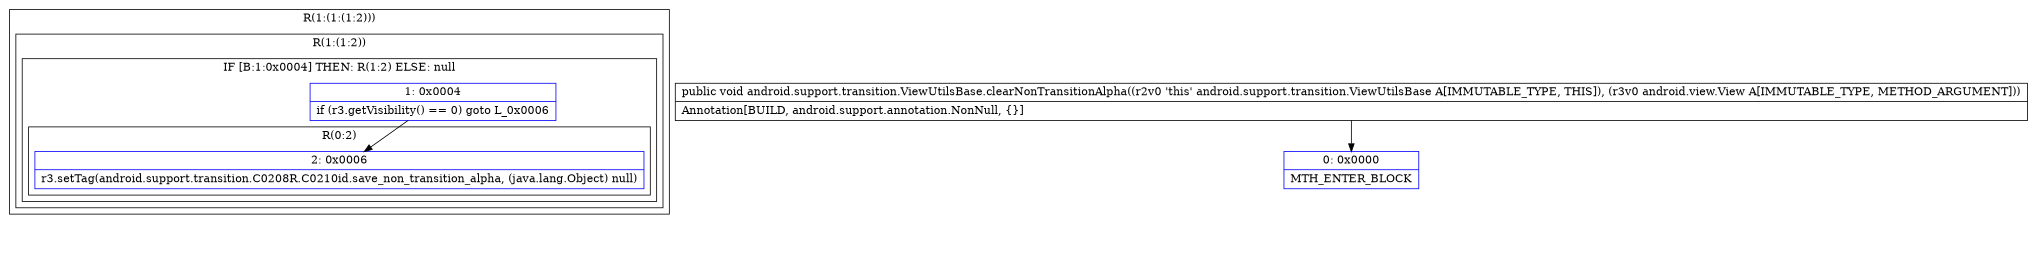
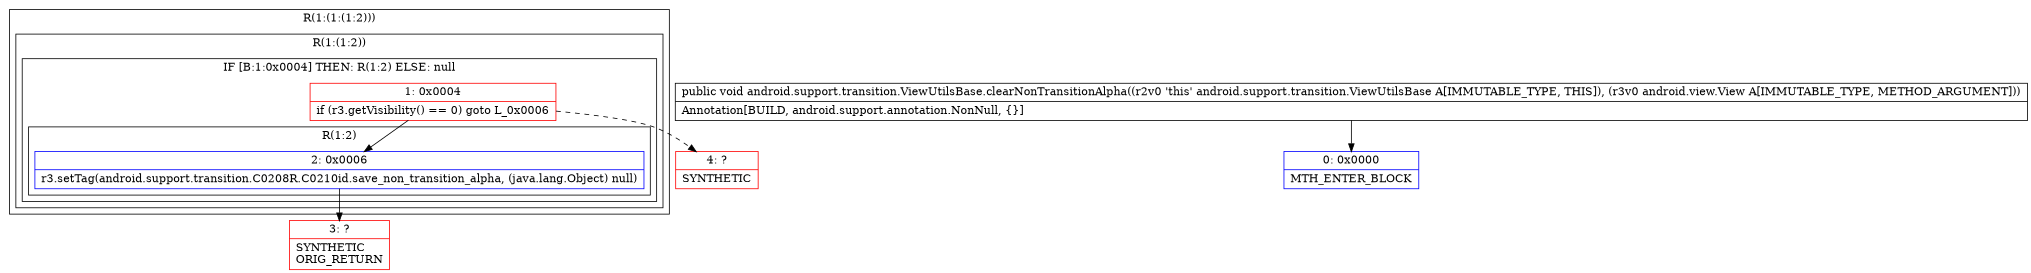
  digraph {
    node [color=blue shape=record]
    n1 [label="{2\:\ 0x0006|r3.setTag(android.support.transition.C0208R.C0210id.save_non_transition_alpha, (java.lang.Object) null)\l}"]
-   n2 [label="{1\:\ 0x0004|if (r3.getVisibility() == 0) goto L_0x0006\l}"]
+   n2 [color=red label="{1\:\ 0x0004|if (r3.getVisibility() == 0) goto L_0x0006\l}"]
+   n3 [color=red label="{3\:\ ?|SYNTHETIC\lORIG_RETURN\l}"]
+   n4 [color=red label="{4\:\ ?|SYNTHETIC\l}"]
    n5 [label="{0\:\ 0x0000|MTH_ENTER_BLOCK\l}"]
    n6 [label="{public void android.support.transition.ViewUtilsBase.clearNonTransitionAlpha((r2v0 'this' android.support.transition.ViewUtilsBase A[IMMUTABLE_TYPE, THIS]), (r3v0 android.view.View A[IMMUTABLE_TYPE, METHOD_ARGUMENT]))  | Annotation[BUILD, android.support.annotation.NonNull, \{\}]\l}" color=""]
    subgraph cluster_1 {
      label="R(1:(1:(1:2)))"
      subgraph cluster_2 {
        label="R(1:(1:2))"
        subgraph cluster_3 {
          label="IF [B:1:0x0004] THEN: R(1:2) ELSE: null"
          n2
          subgraph cluster_4 {
-           label="R(0:2)"
+           label="R(1:2)"
            n1
          }
        }
      }
    }
+   n1 -> n3
    n2 -> n1
+   n2 -> n4 [style=dashed]
    n6 -> n5
  }
